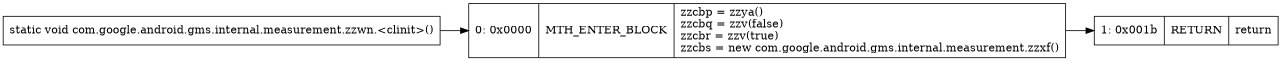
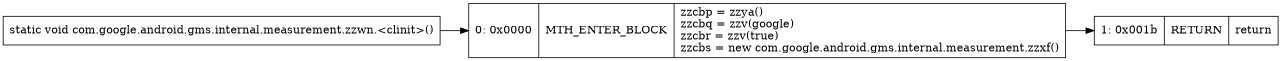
  digraph {
    rankdir=LR
    node [shape=record]
-   n1 [label="{0\:\ 0x0000|MTH_ENTER_BLOCK\l|zzcbp = zzya()\lzzcbq = zzv(false)\lzzcbr = zzv(true)\lzzcbs = new com.google.android.gms.internal.measurement.zzxf()\l}"]
+   n1 [label="{0\:\ 0x0000|MTH_ENTER_BLOCK\l|zzcbp = zzya()\lzzcbq = zzv(google)\lzzcbr = zzv(true)\lzzcbs = new com.google.android.gms.internal.measurement.zzxf()\l}"]
    n2 [label="{1\:\ 0x001b|RETURN\l|return\l}"]
    n3 [label="{static void com.google.android.gms.internal.measurement.zzwn.\<clinit\>() }"]
    n1 -> n2
    n3 -> n1
  }
